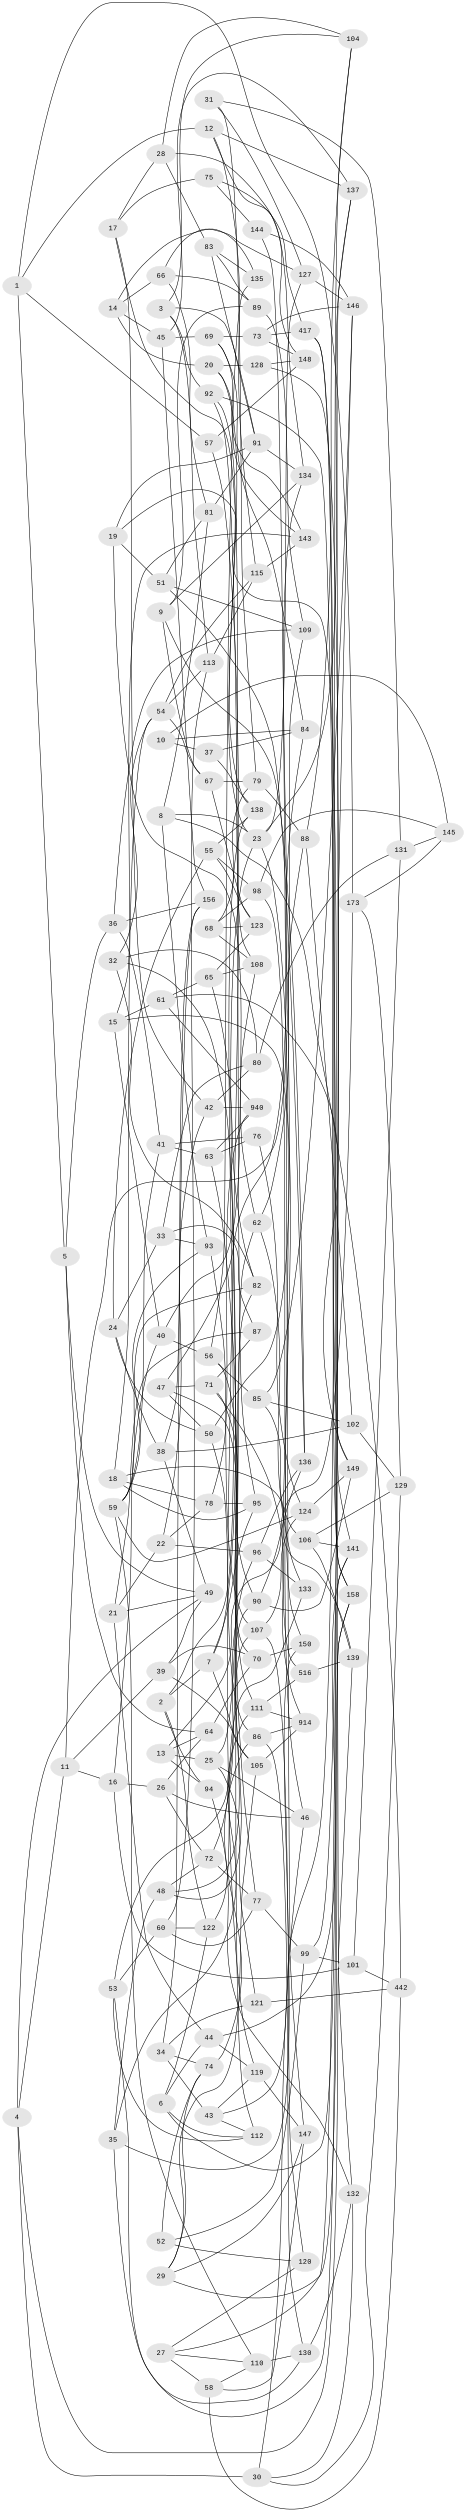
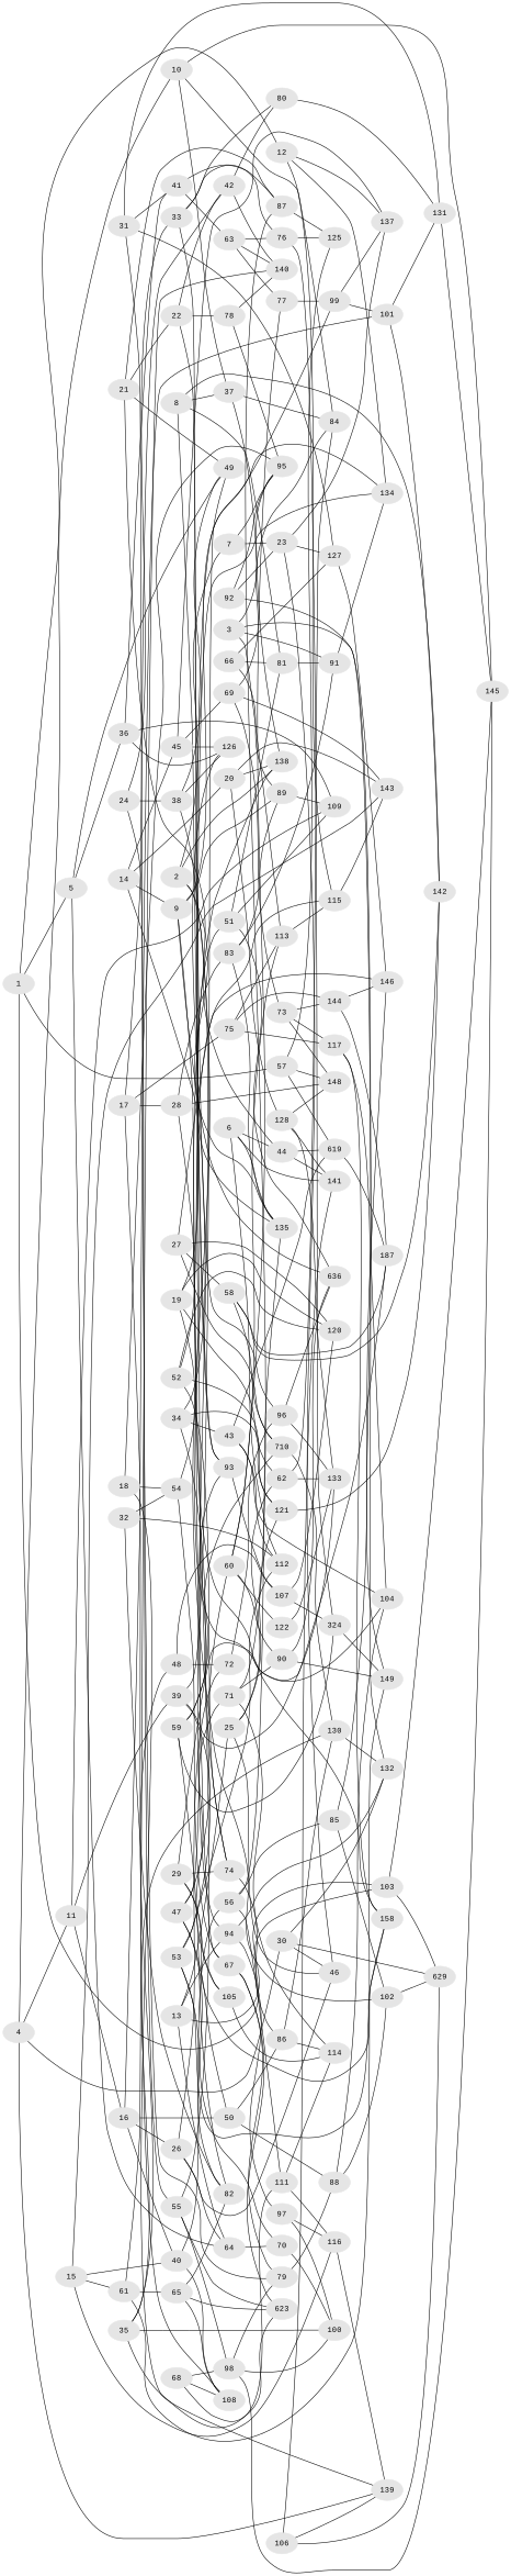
  graph {
    fontname="Liberation Mono"
    rankdir=LR
    node [color=gray90 fontname="Liberation Mono" style=filled]
    edge [fontname="Liberation Mono"]
    1
    5
    12
    57
-   103 [label=173]
+   103
    36
    49
    64
    134
    115
    137
    148
-   119
+   119 [label=619]
+   125
    145
-   129
+   129 [label=629]
    2
    7
    94
    135
    138
    23
    95
    105
    132
+   97
    3
    91
    92
    104
    113
    4
    10
    11
    30
    139
    37
    84
    16
    39
    109
    46
    41
-   126 [label=156]
+   126
    70
    6
    44
    112
    122
    141
    133
    127
-   114 [label=914]
+   114
    8
    81
    93
-   142 [label=442]
+   142
    107
    9
    67
    89
-   136
+   136 [label=636]
    79
-   123
+   123 [label=623]
    40
    26
    101
    143
    13
    25
    62
    121
    14
    20
    45
    66
    128
    69
    15
    61
-   116 [label=516]
+   116
    108
    56
-   140 [label=940]
+   140
    65
    149
    72
    131
    17
    28
    42
    75
    83
    80
-   117 [label=417]
+   117
    144
    18
    54
    78
    19
    51
    n102 [label=158]
    120
    21
    22
    87
    96
    146
    24
    33
    38
    50
    55
    102
    86
    88
    98
    77
    27
    58
-   110
-   147
+   110 [label=710]
+   147 [label=187]
    130
    29
    74
    31
    63
    76
    32
    82
    34
    43
    35
    48
-   100 [label=150]
+   100
    111
    90
    85
-   124
+   124 [label=324]
    73
    47
    71
    52
    99
    53
    60
    106
    59
    68
    1 -- 5
    1 -- 12
    1 -- 57
    1 -- 103
    5 -- 36
    5 -- 49
    5 -- 64
    12 -- 134
    12 -- 115
    12 -- 137
    57 -- 148
    57 -- 119
+   57 -- 125
    103 -- 145
    103 -- 129
    36 -- 109
    36 -- 41
    36 -- 126
    64 -- 70
    115 -- 143
    119 -- 147
    2 -- 7
    2 -- 94
-   2 -- 122
+   2 -- 135
    2 -- 138
    7 -- 23
    7 -- 95
-   7 -- 105
    94 -- 132
+   94 -- 97
    23 -- 137
    23 -- 46
    23 -- 127
    105 -- 114
+   97 -- 116
+   97 -- 100
    3 -- 91
-   3 -- 92
+   3 -- 95
    3 -- 104
    3 -- 113
    91 -- 134
    92 -- 23
    92 -- 95
    92 -- 132
    113 -- 115
-   4 -- 49
+   4 -- 10
    4 -- 11
    4 -- 30
    4 -- 139
    10 -- 145
    10 -- 37
    10 -- 84
    11 -- 16
    11 -- 39
    11 -- 109
    30 -- 129
    30 -- 132
    30 -- 46
    37 -- 138
    37 -- 84
    16 -- 40
    16 -- 26
    16 -- 101
    39 -- 49
    39 -- 105
-   39 -- 70
+   39 -- 133
    41 -- 63
    41 -- 76
    70 -- 100
    6 -- 44
    6 -- 112
-   6 -- 122
+   6 -- 135
    6 -- 141
    44 -- 119
    44 -- 141
    122 -- 133
    127 -- 146
-   8 -- 23
+   8 -- 37
    8 -- 81
    8 -- 93
    8 -- 142
    81 -- 91
    93 -- 107
    107 -- 120
    107 -- 124
    9 -- 134
    9 -- 67
    9 -- 89
    9 -- 136
    67 -- 79
    67 -- 123
    89 -- 109
    79 -- 88
    40 -- 108
    40 -- 56
    26 -- 64
    26 -- 46
    26 -- 72
    101 -- 142
    101 -- 131
    13 -- 103
    13 -- 64
    13 -- 94
    13 -- 25
    25 -- 46
    25 -- 62
    25 -- 121
    62 -- 84
    62 -- 133
    121 -- 142
    14 -- 135
    14 -- 20
    14 -- 45
-   14 -- 66
+   14 -- 9
    20 -- 138
    20 -- 143
    20 -- 128
    45 -- 137
    45 -- 126
    45 -- 69
    66 -- 127
    66 -- 81
    66 -- 89
    128 -- 148
    128 -- 141
+   128 -- 133
    69 -- 84
    69 -- 143
    69 -- 73
    15 -- 40
    15 -- 143
    15 -- 61
    15 -- 116
    61 -- 140
    61 -- 65
    61 -- 149
    116 -- 139
    56 -- 135
    56 -- 111
    56 -- 85
    65 -- 123
    65 -- 108
    65 -- 82
    72 -- 96
-   72 -- 77
    131 -- 145
    17 -- 108
    17 -- 28
    17 -- 42
    17 -- 75
    28 -- 148
    28 -- 104
    28 -- 83
    42 -- 140
    42 -- 80
-   54 -- 113
+   75 -- 113
    75 -- 117
    75 -- 144
    83 -- 135
    83 -- 91
    83 -- 89
    80 -- 131
    117 -- 149
    117 -- n102
    144 -- 146
    144 -- 147
    18 -- 95
    18 -- 139
    18 -- 54
-   18 -- 78
    54 -- 115
    54 -- 67
    78 -- 95
    78 -- 140
    19 -- 62
    19 -- 51
    19 -- n102
-   19 -- 91
+   19 -- 120
    51 -- 109
    51 -- 81
    51 -- 136
    21 -- 49
    21 -- 44
    21 -- 22
    21 -- 87
    22 -- 42
    22 -- 78
    22 -- 96
+   87 -- 125
    96 -- 133
    96 -- 136
    24 -- 33
    24 -- 38
-   24 -- 50
+   16 -- 50
    24 -- 55
    33 -- 93
    33 -- 80
    33 -- 87
    38 -- 49
    38 -- 126
    38 -- 102
    50 -- 86
    50 -- 88
    55 -- 138
    55 -- 123
    55 -- 98
    102 -- 129
    86 -- 114
    86 -- 130
    88 -- 104
    88 -- 102
    98 -- 145
    98 -- 100
    77 -- 99
    27 -- 120
    27 -- 146
    27 -- 58
    27 -- 110
    58 -- 142
    58 -- 110
    58 -- 147
    110 -- 130
    130 -- 132
    29 -- 105
    29 -- n102
    29 -- 147
    29 -- 74
    74 -- 86
-   59 -- 41
+   31 -- 41
    31 -- 127
    31 -- 79
    31 -- 131
    63 -- 140
    63 -- 77
    63 -- 76
+   76 -- 125
    76 -- 124
    32 -- 112
-   32 -- 80
    32 -- 54
    32 -- 82
    34 -- 126
    34 -- 121
    34 -- 74
    34 -- 43
    43 -- 119
    43 -- 104
    43 -- 112
    35 -- 130
    35 -- 48
    35 -- 100
    35 -- 111
    48 -- 107
    48 -- 72
-   48 -- 90
+   60 -- 90
    111 -- 114
    111 -- 116
    90 -- 136
    90 -- 149
    85 -- 146
    85 -- 102
-   85 -- 106
    124 -- 149
    73 -- 148
    73 -- 117
-   73 -- 146
+   73 -- 144
    47 -- 134
    47 -- 70
    47 -- 50
    47 -- 71
    71 -- 114
    71 -- 87
    71 -- 90
+   52 -- 121
    52 -- 120
    52 -- 74
    52 -- 99
    99 -- 137
    99 -- 101
    53 -- 112
    53 -- n102
    53 -- 82
    53 -- 60
    60 -- 113
    60 -- 122
    60 -- 77
    106 -- 129
    106 -- 139
    106 -- 141
    59 -- 93
    59 -- 110
    59 -- 82
    59 -- 124
-   68 -- 79
+   98 -- 79
    68 -- 123
    68 -- 108
    68 -- 98
  }
